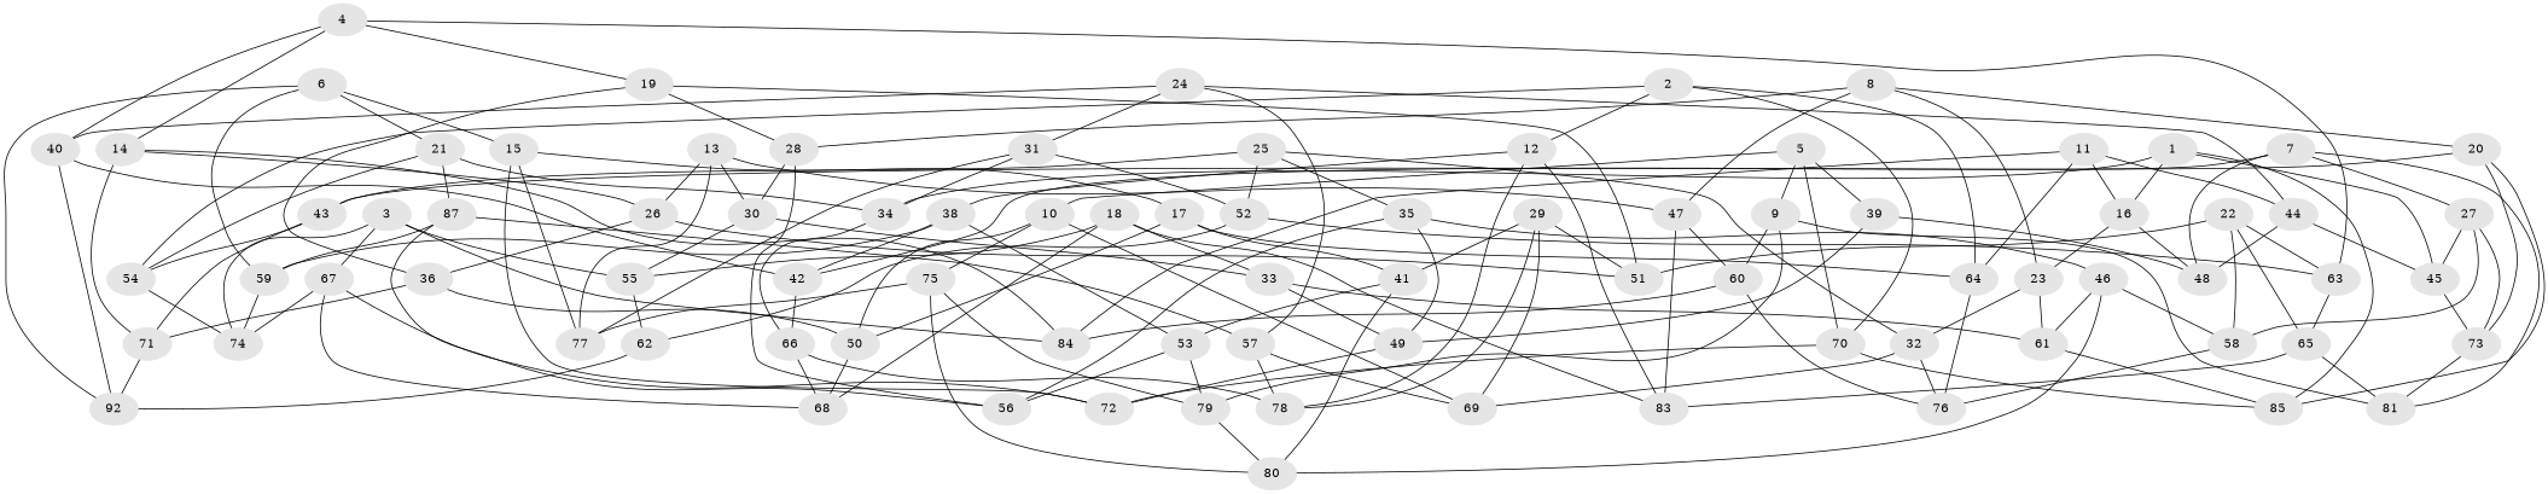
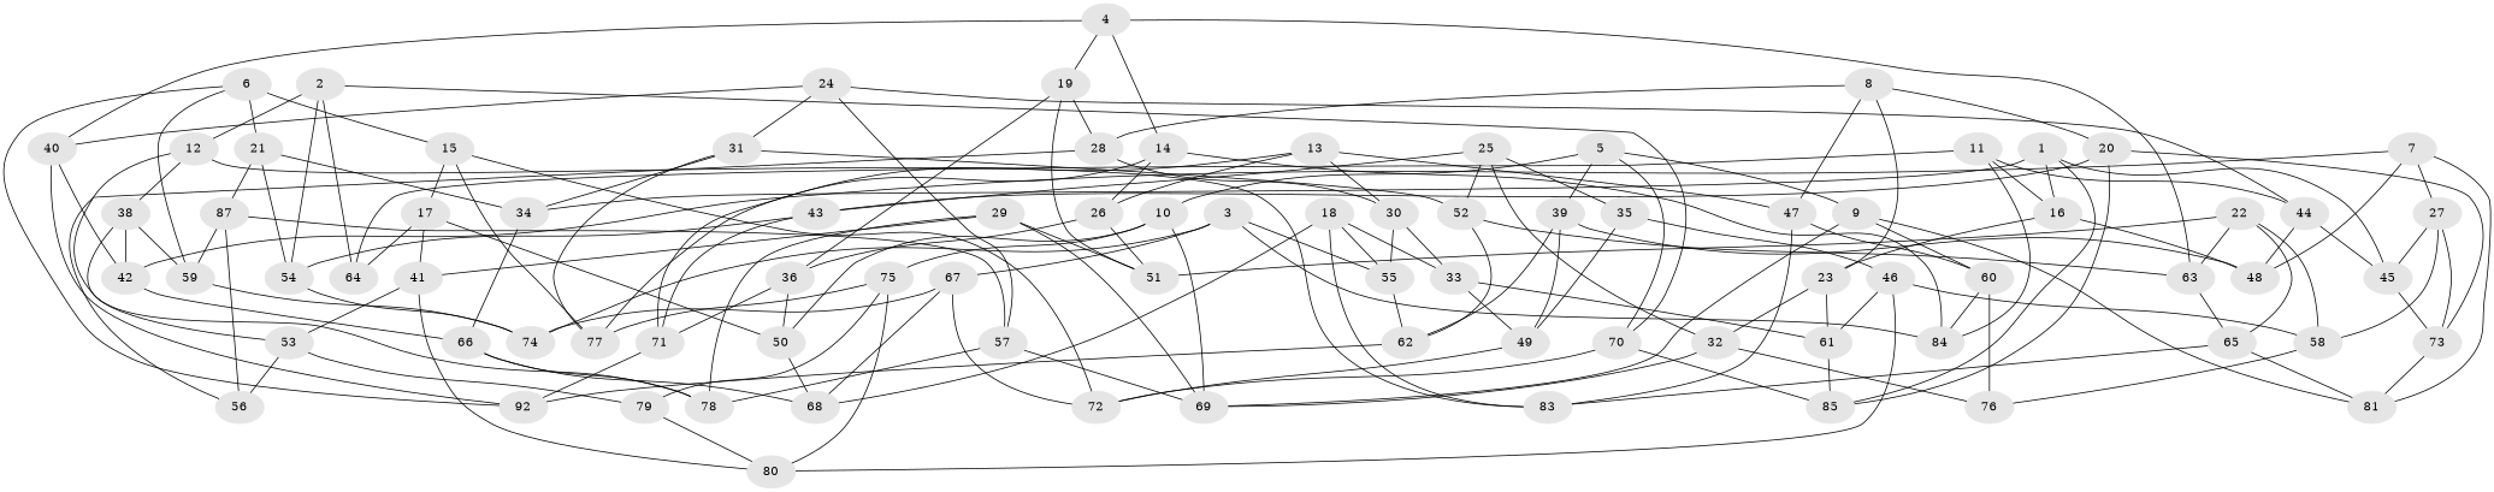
  graph {
    node [color=gray90 style=filled]
    1
    16
    34
    45
    85
    48
    23
    66
    73
    2
    12
    54
    64
    70
    38
    78
    83
    74
    76
    72
    3
    55
    67
    84
    62
    68
    4
    14
    19
    40
    63
    26
    71
    28
    36
    51
    n37 [label=92]
    42
    65
    5
    9
    10
    39
    81
    60
    79
    50
    69
    75
    49
    6
    15
    21
    59
    77
    17
    n57 [label=87]
    7
    27
    58
    8
    20
    47
    43
    32
    61
    30
    56
    80
    11
    44
    53
    13
    33
    41
    18
    57
    22
    24
    31
    52
    25
    35
    46
    29
    1 -- 16
    1 -- 34
    1 -- 45
    1 -- 85
    16 -- 48
    16 -- 23
    34 -- 66
    45 -- 73
    23 -- 32
    23 -- 61
    66 -- 78
    66 -- 68
    73 -- 81
    2 -- 12
    2 -- 54
    2 -- 64
    2 -- 70
    12 -- 38
    12 -- 78
    12 -- 83
    54 -- 74
-   64 -- 76
    70 -- 85
    70 -- 72
    38 -- 42
    38 -- 59
    38 -- 53
    3 -- 74
    3 -- 55
    3 -- 67
    3 -- 84
    55 -- 62
    67 -- 74
    67 -- 72
    67 -- 68
    62 -- n37
    4 -- 14
    4 -- 19
    4 -- 40
    4 -- 63
    14 -- 84
    14 -- 26
    14 -- 71
    19 -- 28
    19 -- 36
    19 -- 51
    40 -- n37
    40 -- 42
    63 -- 65
    26 -- 36
    26 -- 51
    71 -- n37
    28 -- 30
    28 -- 56
    36 -- 71
    36 -- 50
    42 -- 66
    65 -- 83
    65 -- 81
    5 -- 70
    5 -- 9
    5 -- 10
    5 -- 39
    9 -- 81
    9 -- 60
-   9 -- 79
+   9 -- 69
    10 -- 50
    10 -- 69
    10 -- 75
    39 -- 48
+   39 -- 62
    39 -- 49
    60 -- 76
    60 -- 84
    79 -- 80
    50 -- 68
    75 -- 79
    75 -- 77
    75 -- 80
    49 -- 72
    6 -- n37
    6 -- 15
    6 -- 21
    6 -- 59
    15 -- 72
    15 -- 77
    15 -- 17
    21 -- 34
    21 -- 54
    21 -- n57
    59 -- 74
    17 -- 64
    17 -- 50
    17 -- 41
    n57 -- 59
    n57 -- 56
    n57 -- 57
    7 -- 48
    7 -- 42
    7 -- 81
    7 -- 27
    27 -- 45
    27 -- 73
    27 -- 58
    58 -- 76
    8 -- 23
    8 -- 28
    8 -- 20
    8 -- 47
    20 -- 85
    20 -- 73
    20 -- 43
    47 -- 83
    47 -- 60
    43 -- 54
    43 -- 71
    32 -- 76
    32 -- 69
    61 -- 85
    30 -- 55
    30 -- 33
    11 -- 16
    11 -- 64
    11 -- 84
    11 -- 44
    44 -- 45
    44 -- 48
    53 -- 79
    53 -- 56
    13 -- 26
    13 -- 77
    13 -- 47
    13 -- 30
    33 -- 49
    33 -- 61
    41 -- 80
    41 -- 53
    18 -- 83
    18 -- 55
    18 -- 68
    18 -- 33
    57 -- 78
    57 -- 69
    22 -- 63
    22 -- 51
    22 -- 65
    22 -- 58
    24 -- 40
    24 -- 44
    24 -- 57
    24 -- 31
    31 -- 34
    31 -- 77
    31 -- 52
    52 -- 62
    52 -- 63
    25 -- 43
    25 -- 32
    25 -- 52
    25 -- 35
    35 -- 49
-   35 -- 56
    35 -- 46
    46 -- 58
    46 -- 61
    46 -- 80
    29 -- 78
    29 -- 51
    29 -- 69
    29 -- 41
  }
